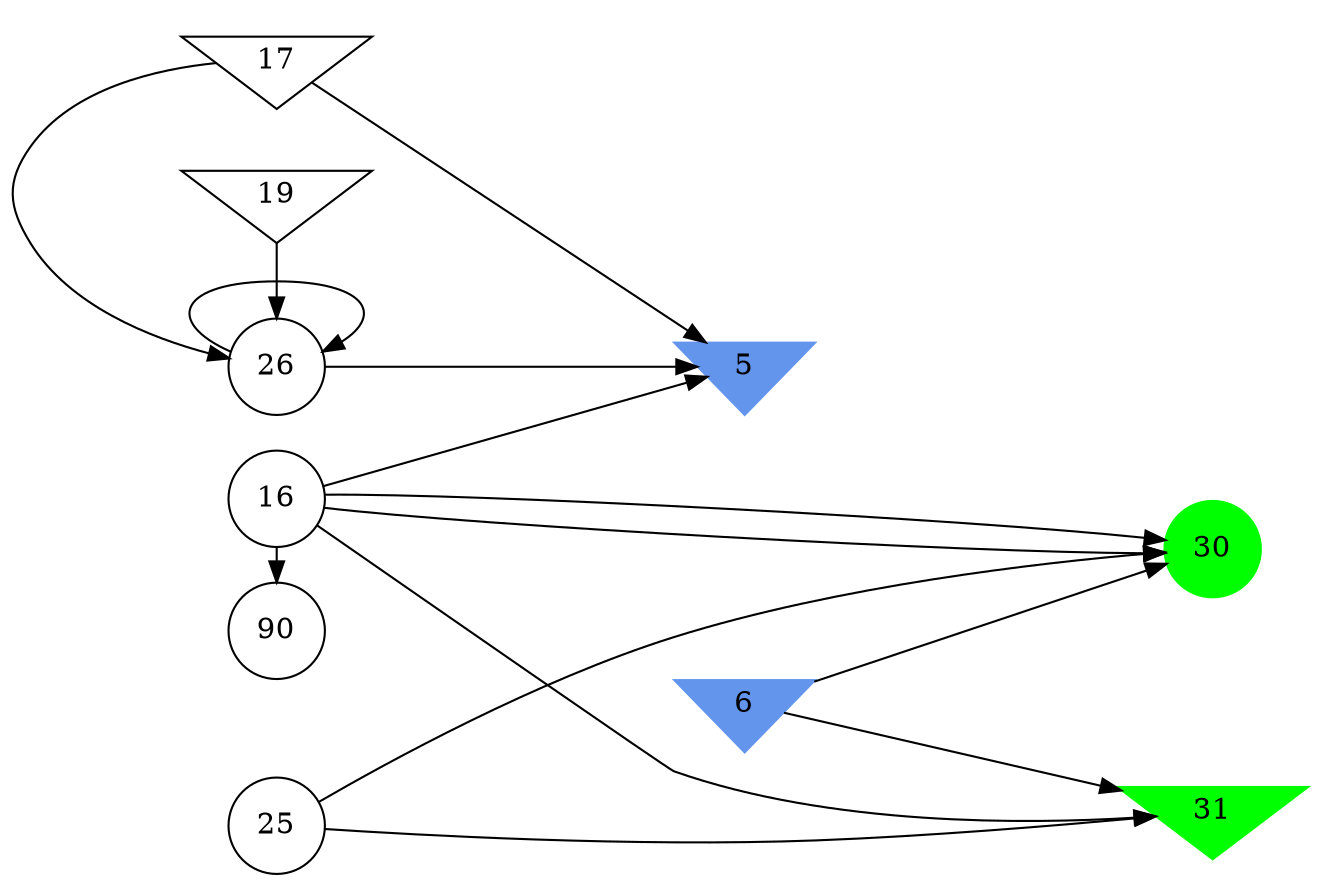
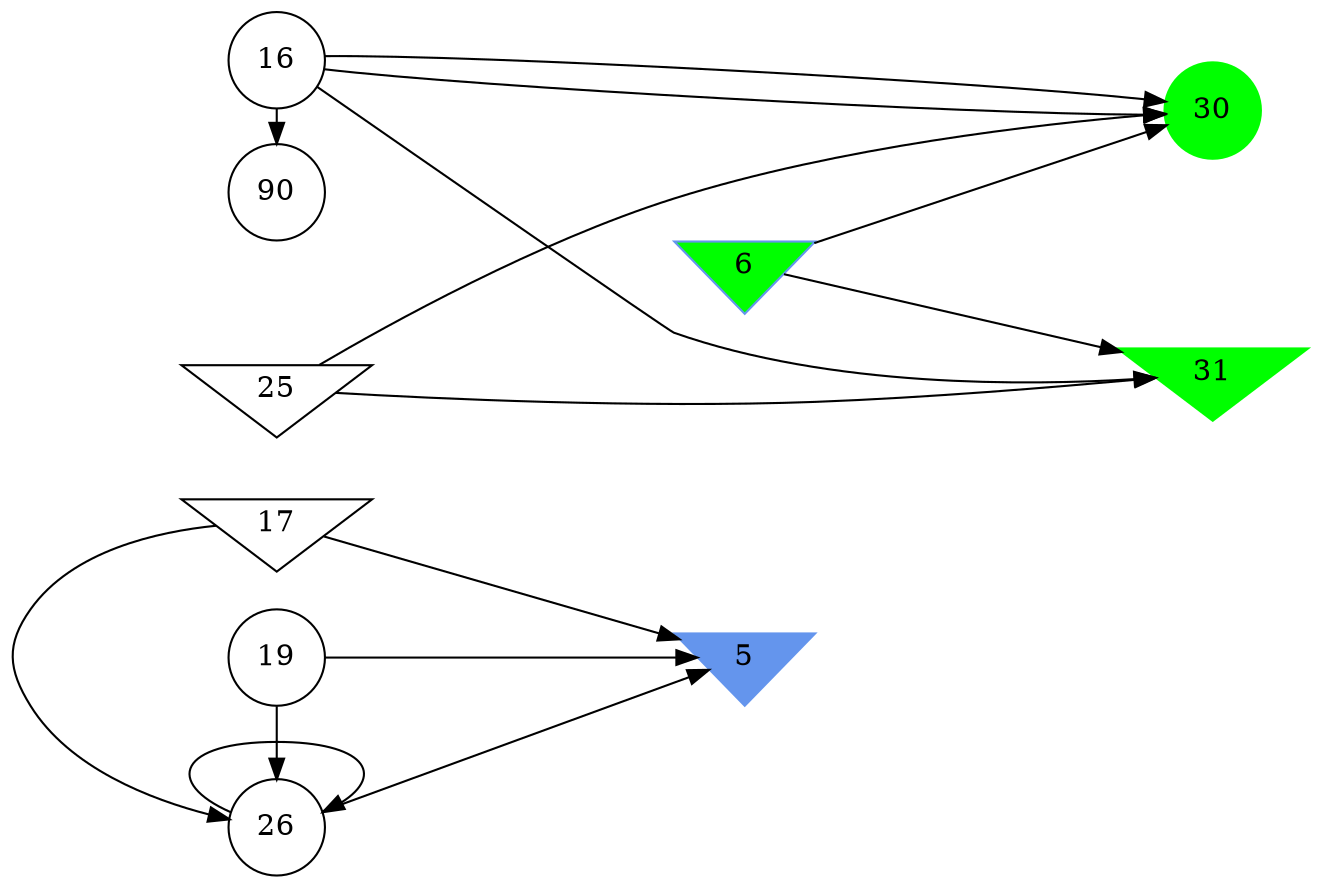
  digraph {
    rankdir=LR
    ranksep=2.0
    node [color=black shape=circle]
    5 [color=cornflowerblue shape=invtriangle style=filled]
-   6 [color=cornflowerblue shape=invtriangle style=filled]
+   6 [color=cornflowerblue shape=invtriangle style=filled fillcolor=green]
    16
    17 [shape=invtriangle]
-   19 [shape=invtriangle]
+   19
    n6 [label=90]
-   25
+   25 [shape=invtriangle]
    26
    30 [color=green style=filled]
    31 [color=green shape=invtriangle style=filled]
    subgraph sub_1 {
      rank=same
      5
      6
    }
    subgraph sub_2 {
      rank=same
      16
      17
      19
      n6
      25
      26
    }
    subgraph sub_3 {
      rank=same
      30
      31
    }
    6 -> 30
    6 -> 31
    16 -> n6
    16 -> 30
    16 -> 30
    16 -> 31
    17 -> 5
    17 -> 26
-   16 -> 5
+   19 -> 5
    19 -> 26
    25 -> 30
    25 -> 31
    26 -> 5
    26 -> 26
  }
